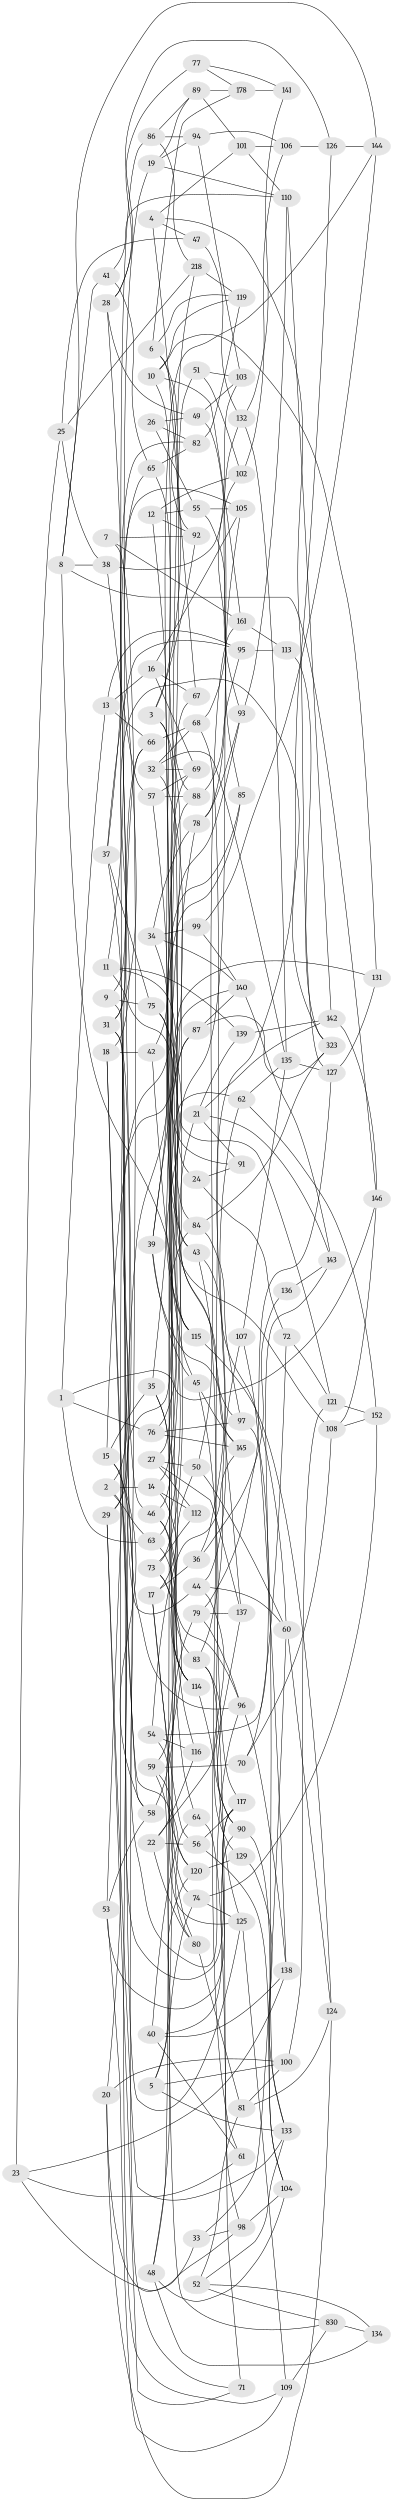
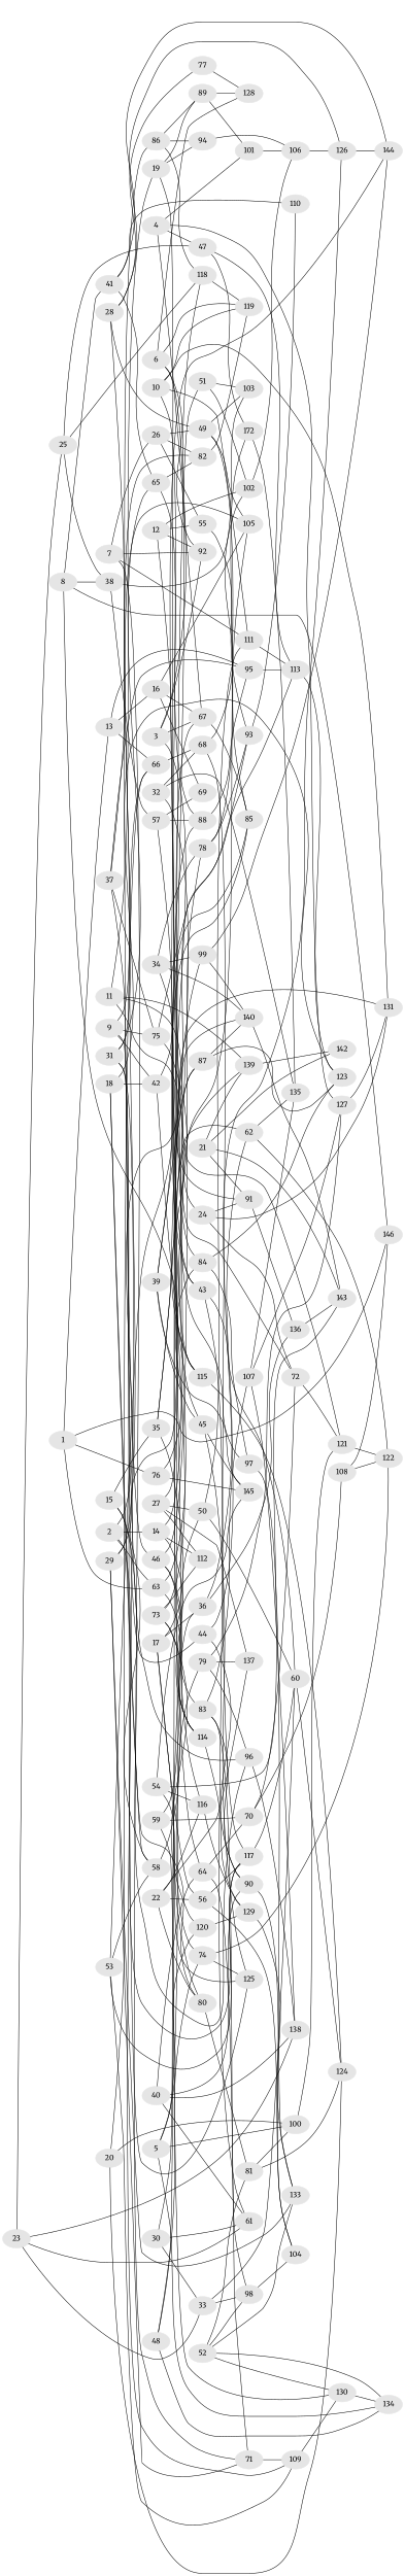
  graph {
    fontname=Merriweather
    rankdir=LR
    node [color=gray90 fontname=Merriweather style=filled]
    edge [fontname=Merriweather]
    1
    13
    63
    76
    146
    16
    66
    95
    114
    87
    84
    97
    145
    2
    14
    93
    117
    67
    112
    110
    3
    43
    92
-   118 [label=218]
+   118
    137
    61
    60
    119
    4
    47
    101
    127
    113
-   132
+   132 [label=172]
    85
    106
    131
    5
    100
    105
    120
    134
    121
    129
    6
-   128 [label=178]
-   123 [label=323]
-   141
+   128
+   123
    7
    26
    71
-   111 [label=161]
+   111
    82
    55
    49
    109
    8
    38
    41
    115
    57
    103
    65
    144
    124
    9
    42
    75
    125
    45
    108
    10
    11
    19
    24
    139
    72
    89
    94
    91
    142
    12
    102
-   122 [label=152]
+   122
    69
    68
    15
    35
    58
    96
    116
    99
    79
    138
    17
    36
    50
    56
    80
    62
    136
    104
    81
    18
    20
    98
    21
    143
    22
    23
    25
    33
    27
    140
    28
    46
    77
    126
    78
    74
    83
    29
    133
    135
+   30
    31
    44
    90
    88
-   130 [label=830]
+   130
    32
    34
    37
    86
    64
    39
    40
    70
    107
    48
    51
    52
    53
    54
    59
    73
    1 -- 13
    1 -- 63
    1 -- 76
    1 -- 146
    13 -- 16
    13 -- 66
    13 -- 95
    63 -- 114
    63 -- 87
    76 -- 84
-   76 -- 97
    76 -- 145
    16 -- 67
    16 -- 105
    16 -- 69
    66 -- 68
    95 -- 113
    114 -- 129
    87 -- 123
    87 -- 140
    84 -- 97
    84 -- 123
    97 -- 133
    2 -- 63
    2 -- 14
    2 -- 93
    2 -- 117
    14 -- 114
    14 -- 67
    14 -- 112
    93 -- 110
-   110 -- 142
+   67 -- 85
    3 -- 43
    3 -- 92
    3 -- 118
-   3 -- 137
+   3 -- 67
    43 -- 61
    43 -- 60
    118 -- 119
    60 -- 124
    4 -- 67
    4 -- 47
    4 -- 101
    4 -- 127
+   47 -- 113
    47 -- 132
-   101 -- 110
    101 -- 106
    127 -- 131
    113 -- 123
-   132 -- 141
    132 -- 135
    106 -- 126
    5 -- 100
    5 -- 105
    5 -- 120
-   5 -- 133
+   5 -- 134
    100 -- 121
    120 -- 129
    121 -- 122
    129 -- 133
    6 -- 84
    6 -- 92
    6 -- 119
    6 -- 128
-   128 -- 141
    7 -- 92
+   7 -- 26
    7 -- 71
    7 -- 111
    26 -- 82
    26 -- 55
    26 -- 49
-   125 -- 109
+   71 -- 109
    111 -- 113
    82 -- 119
    55 -- 93
-   55 -- 105
+   49 -- 105
    49 -- 85
    49 -- 103
    109 -- 130
    8 -- 146
    8 -- 38
    8 -- 41
    8 -- 115
    38 -- 57
    38 -- 103
    41 -- 110
    41 -- 65
-   8 -- 144
+   41 -- 144
    115 -- 124
    57 -- 69
    57 -- 88
    57 -- 64
    65 -- 82
    65 -- 88
    9 -- 82
+   9 -- 42
    9 -- 75
    9 -- 125
    42 -- 144
    42 -- 45
    75 -- 115
-   75 -- 108
+   75 -- 113
    45 -- 145
    45 -- 125
    108 -- 146
    108 -- 122
    10 -- 43
    10 -- 119
    10 -- 131
    10 -- 111
    11 -- 115
    11 -- 19
    11 -- 24
    11 -- 139
-   19 -- 110
+   19 -- 72
    19 -- 89
    19 -- 94
+   24 -- 131
    24 -- 72
    24 -- 91
    139 -- 142
    72 -- 121
    89 -- 101
    89 -- 128
    94 -- 106
-   94 -- 103
-   142 -- 146
+   91 -- 136
    12 -- 92
    12 -- 121
    12 -- 55
    12 -- 102
    102 -- 106
    68 -- 117
    68 -- 102
-   15 -- 69
    15 -- 35
    15 -- 58
    15 -- 96
    35 -- 131
    35 -- 116
-   35 -- 96
+   35 -- 99
    58 -- 79
    96 -- 138
+   116 -- 129
    99 -- 144
    99 -- 140
    79 -- 137
    79 -- 127
    79 -- 96
    17 -- 36
    17 -- 50
    17 -- 56
    17 -- 80
    36 -- 62
    36 -- 136
    50 -- 60
    50 -- 111
    56 -- 117
    56 -- 104
    80 -- 81
    62 -- 122
    62 -- 135
    136 -- 143
    81 -- 100
    81 -- 124
    18 -- 123
    18 -- 42
    18 -- 58
    18 -- 80
    20 -- 66
    20 -- 100
    20 -- 124
-   20 -- 98
+   52 -- 98
    98 -- 104
    21 -- 139
    21 -- 91
    21 -- 142
    21 -- 143
    22 -- 137
    22 -- 116
    22 -- 56
    22 -- 80
    23 -- 61
    23 -- 138
    23 -- 25
    23 -- 33
    25 -- 118
    25 -- 47
    25 -- 38
    33 -- 60
    33 -- 98
    27 -- 112
    27 -- 137
    27 -- 50
    27 -- 140
    140 -- 143
    28 -- 49
    28 -- 46
    28 -- 77
    28 -- 126
    46 -- 78
    46 -- 74
    46 -- 83
    77 -- 128
-   77 -- 141
    126 -- 144
    78 -- 93
    78 -- 132
    74 -- 125
    74 -- 122
    83 -- 98
    83 -- 90
    83 -- 107
    29 -- 66
    29 -- 71
    29 -- 62
    29 -- 133
+   30 -- 61
+   30 -- 36
+   30 -- 33
    31 -- 105
    31 -- 109
    31 -- 65
    31 -- 44
-   44 -- 60
+   117 -- 60
    44 -- 126
    44 -- 90
    90 -- 104
    88 -- 95
    130 -- 134
    32 -- 97
-   32 -- 69
    32 -- 68
    32 -- 135
    34 -- 91
    34 -- 99
    34 -- 140
    34 -- 78
    37 -- 95
    37 -- 75
    37 -- 96
    37 -- 86
    86 -- 118
    86 -- 89
    86 -- 94
    64 -- 71
+   64 -- 70
    39 -- 87
    39 -- 145
    39 -- 85
    39 -- 45
    40 -- 61
    40 -- 138
    40 -- 90
    40 -- 64
    70 -- 108
    70 -- 72
-   135 -- 127
+   107 -- 127
    107 -- 138
    107 -- 135
    48 -- 134
-   48 -- 104
    48 -- 74
    48 -- 51
    51 -- 103
    51 -- 102
    52 -- 134
    52 -- 81
    52 -- 133
    52 -- 130
    53 -- 117
    53 -- 85
    53 -- 109
    53 -- 58
    54 -- 145
    54 -- 125
    54 -- 116
    54 -- 143
-   59 -- 120
    59 -- 88
    59 -- 130
    59 -- 70
    73 -- 114
    73 -- 112
    73 -- 120
-   73 -- 21
+   73 -- 139
  }
